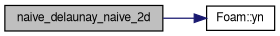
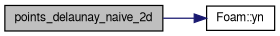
  digraph {
    rankdir=LR
    node [color=black fontname=FreeSans fontsize=10 shape=record]
-   n1 [fillcolor=grey75 fontcolor=black height=0.2 label=naive_delaunay_naive_2d style=filled width=0.4]
+   n1 [fillcolor=grey75 fontcolor=black height=0.2 label=points_delaunay_naive_2d style=filled width=0.4]
    n2 [height=0.2 label="Foam::yn" width=0.4]
    n1 -> n2 [color=midnightblue fontname=FreeSans fontsize=10 labelfontname=FreeSans labelfontsize=10 style=solid]
  }
